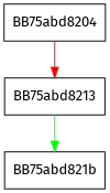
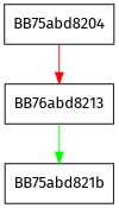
  digraph {
    fontname="Fira Sans"
    splines=ortho
    node [fontname="Fira Sans" shape=box]
    edge [fontname="Fira Sans"]
    BB75abd8204
-   BB75abd8213
+   BB75abd8213 [label=BB76abd8213]
    BB75abd821b
    BB75abd8204 -> BB75abd8213 [color=red]
    BB75abd8213 -> BB75abd821b [color=green]
  }
